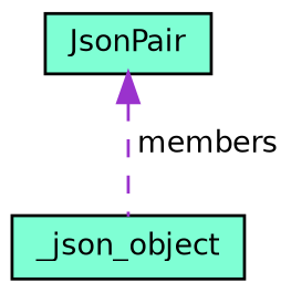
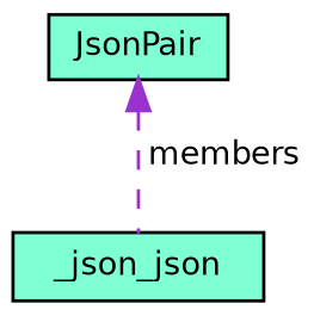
  digraph {
    node [color=black fillcolor=aquamarine fontname=Helvetica fontsize=10 shape=record style=filled]
-   n1 [fontcolor=black height=0.2 label=_json_object width=0.4]
+   n1 [fontcolor=black height=0.2 label=_json_json width=0.4]
    n2 [height=0.2 label=JsonPair width=0.4]
    n2 -> n1 [color=darkorchid3 dir=back fontname=Helvetica fontsize=10 label=" members" labelfontname=Helvetica labelfontsize=10 style=dashed]
  }
